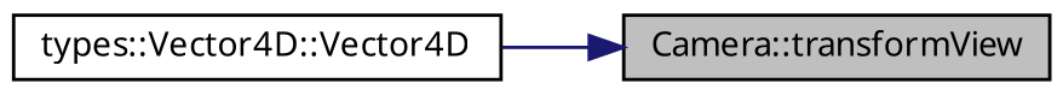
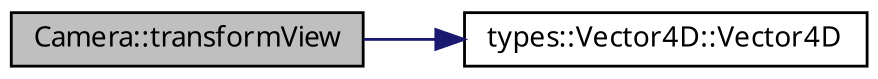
  digraph {
    rankdir=LR
    fontname="Noto Sans"
    node [color=black fontname="Noto Sans" fontsize=10 shape=record style=filled]
    n1 [fillcolor=grey75 fontcolor=black height=0.2 label="Camera::transformView" width=0.4]
    n2 [fillcolor=white height=0.2 label="types::Vector4D::Vector4D" width=0.4]
-   n2 -> n1 [color=midnightblue fontname="Noto Sans" fontsize=10 labelfontname=Helvetica labelfontsize=10 style=solid]
+   n1 -> n2 [color=midnightblue fontname="Noto Sans" fontsize=10 labelfontname=Helvetica labelfontsize=10 style=solid]
  }
